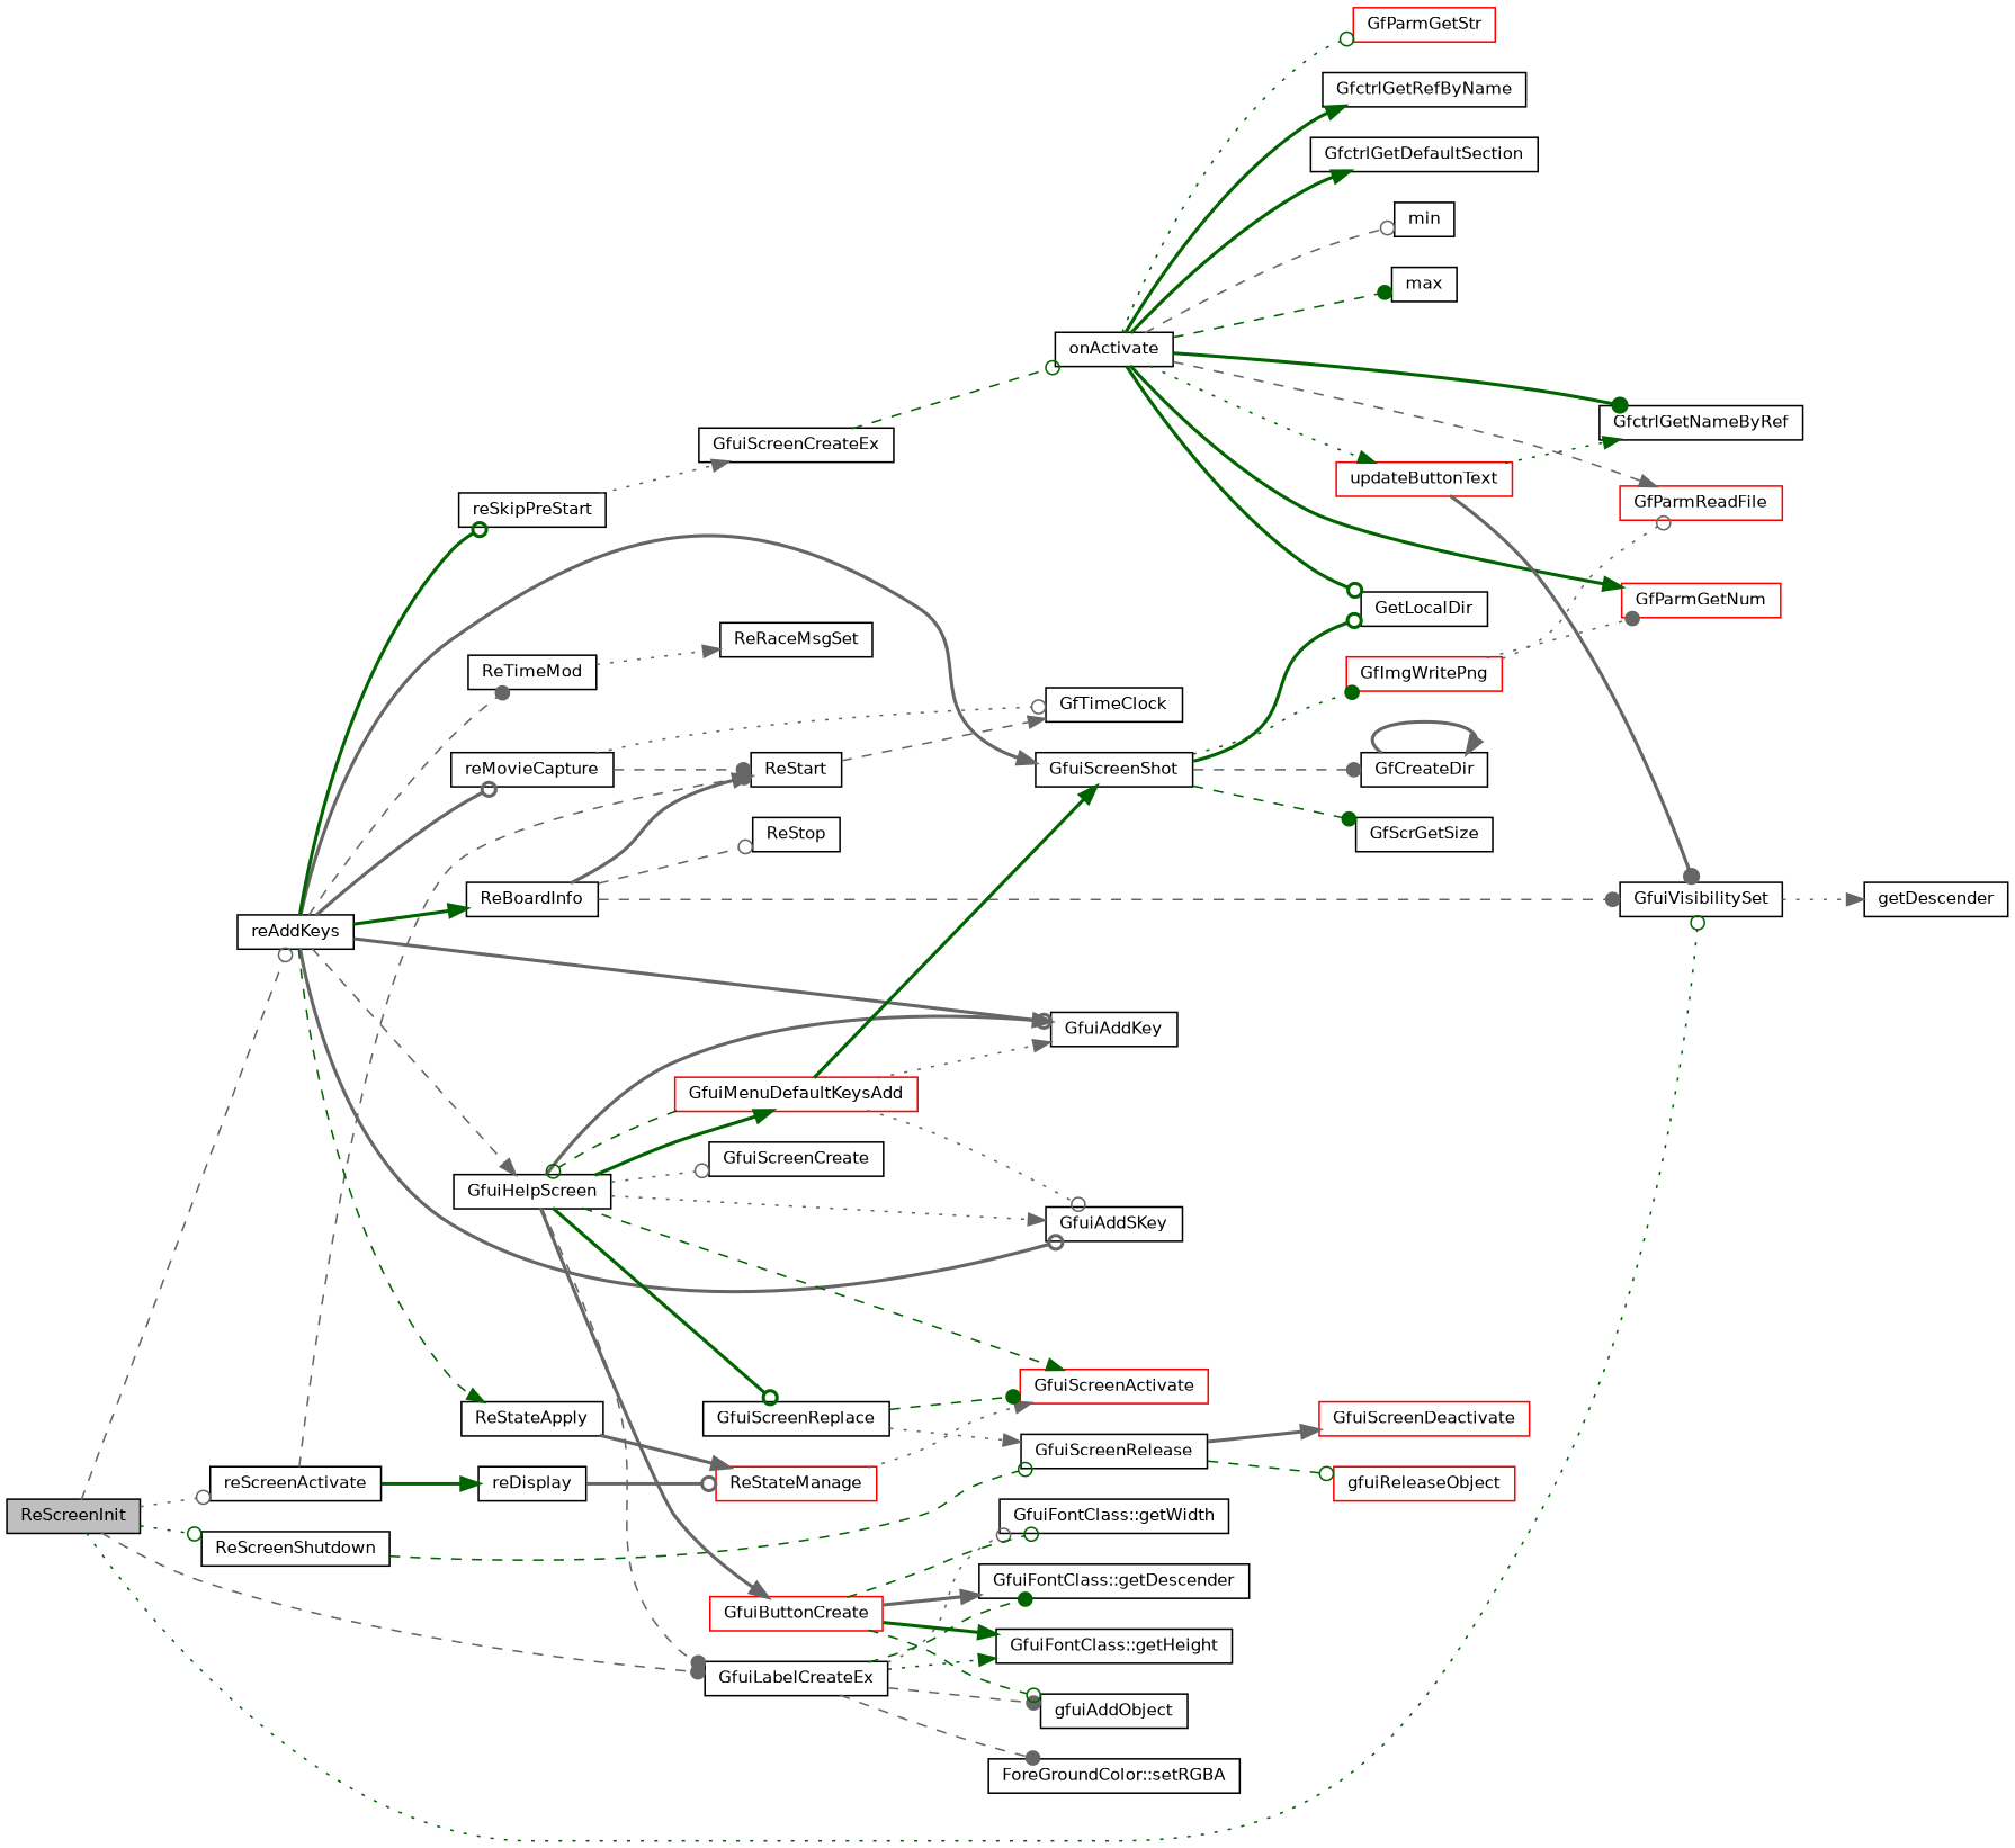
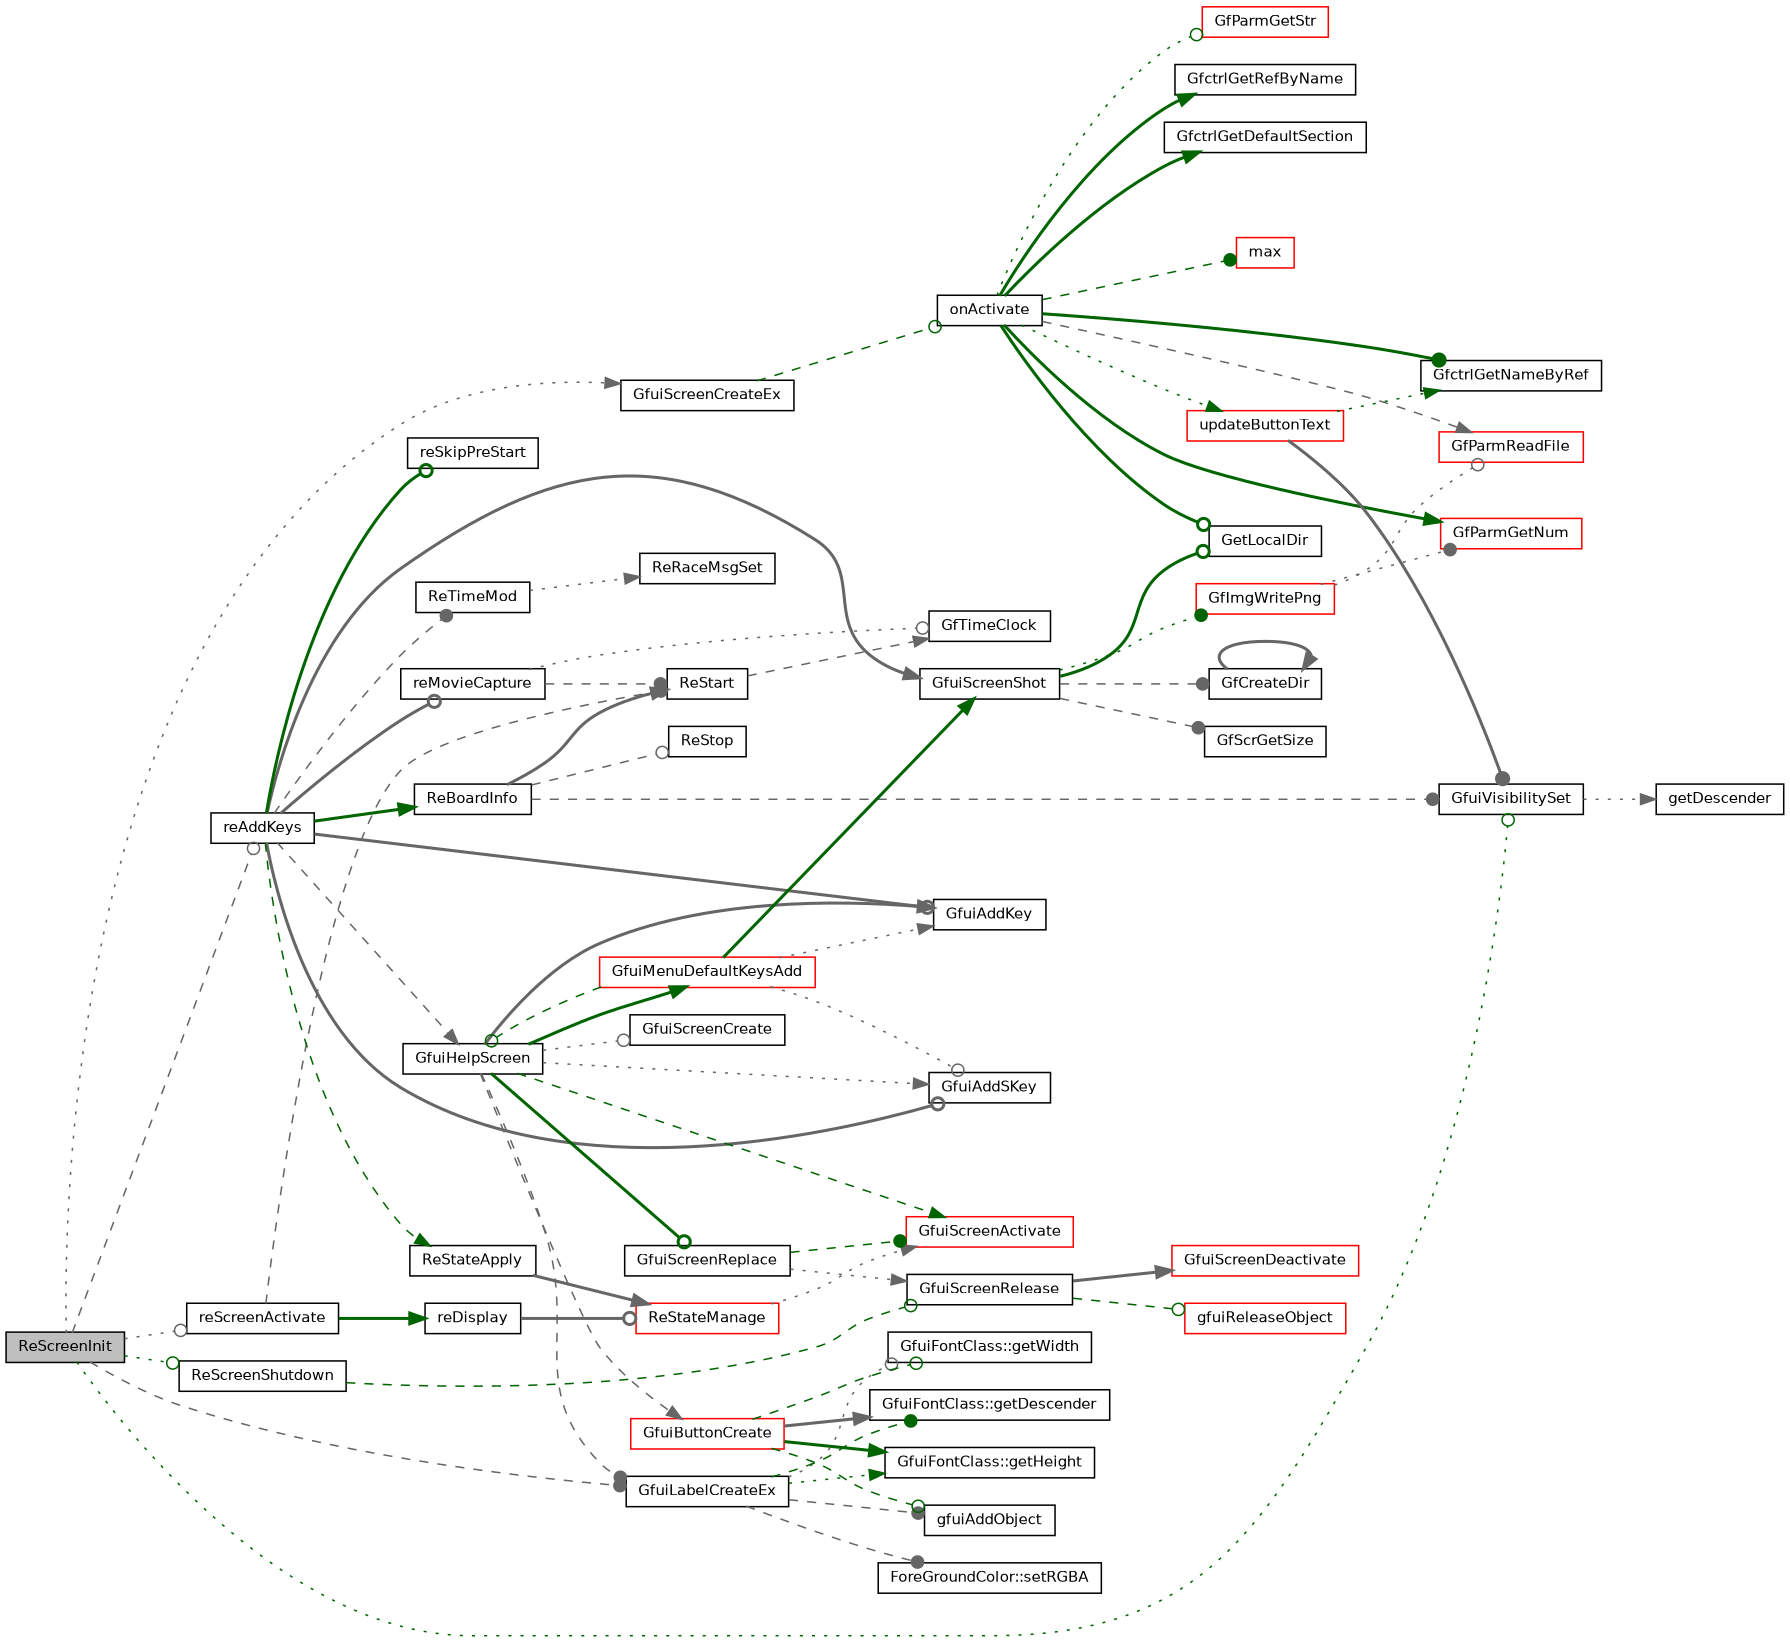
  digraph {
    rankdir=LR
    node [color=black fillcolor=white fontname=Helvetica fontsize=10 shape=record style=filled]
    edge [arrowhead=normal color=gray40 fontname=Helvetica fontsize=10 labelfontname=Helvetica labelfontsize=10 style=dashed]
    n1 [fillcolor=grey75 fontcolor=black height=0.2 label=ReScreenInit width=0.4]
    n2 [height=0.2 label=ReScreenShutdown width=0.4]
    n3 [height=0.2 label=GfuiScreenCreateEx width=0.4]
    n4 [height=0.2 label=GfuiVisibilitySet width=0.4]
    n5 [height=0.2 label=reScreenActivate width=0.4]
    n6 [height=0.2 label=reAddKeys width=0.4]
    n7 [height=0.2 label=GfuiLabelCreateEx width=0.4]
    n8 [height=0.2 label=GfuiScreenRelease width=0.4]
    n9 [height=0.2 label=onActivate width=0.4]
    n10 [height=0.2 label=getDescender width=0.4]
    n11 [height=0.2 label=reDisplay width=0.4]
    n12 [height=0.2 label=ReStart width=0.4]
    n13 [height=0.2 label=GfuiAddSKey width=0.4]
    n14 [height=0.2 label=GfuiHelpScreen width=0.4]
    n15 [height=0.2 label=GfuiAddKey width=0.4]
    n16 [height=0.2 label=GfuiScreenShot width=0.4]
    n17 [height=0.2 label=ReTimeMod width=0.4]
    n18 [height=0.2 label=ReBoardInfo width=0.4]
    n19 [height=0.2 label=ReStateApply width=0.4]
    n20 [height=0.2 label=reSkipPreStart width=0.4]
    n21 [height=0.2 label=reMovieCapture width=0.4]
    n22 [height=0.2 label="ForeGroundColor::setRGBA" width=0.4]
    n23 [height=0.2 label="GfuiFontClass::getWidth" width=0.4]
    n24 [height=0.2 label="GfuiFontClass::getDescender" width=0.4]
    n25 [height=0.2 label="GfuiFontClass::getHeight" width=0.4]
    n26 [height=0.2 label=gfuiAddObject width=0.4]
    n27 [color=red height=0.2 label=GfuiScreenDeactivate width=0.4]
    n28 [color=red height=0.2 label=gfuiReleaseObject width=0.4]
    n29 [height=0.2 label=GetLocalDir width=0.4]
    n30 [color=red height=0.2 label=GfParmReadFile width=0.4]
    n31 [height=0.2 label=GfctrlGetNameByRef width=0.4]
    n32 [color=red height=0.2 label=GfParmGetStr width=0.4]
    n33 [height=0.2 label=GfctrlGetRefByName width=0.4]
    n34 [color=red height=0.2 label=GfParmGetNum width=0.4]
    n35 [height=0.2 label=GfctrlGetDefaultSection width=0.4]
-   n36 [height=0.2 label=min width=0.4]
-   n37 [height=0.2 label=max width=0.4]
+   n37 [color=red height=0.2 label=max width=0.4]
    n38 [color=red height=0.2 label=updateButtonText width=0.4]
    n39 [color=red height=0.2 label=ReStateManage width=0.4]
    n40 [height=0.2 label=GfTimeClock width=0.4]
    n41 [color=red height=0.2 label=GfuiScreenActivate width=0.4]
    n42 [height=0.2 label=GfuiScreenCreate width=0.4]
    n43 [color=red height=0.2 label=GfuiButtonCreate width=0.4]
    n44 [height=0.2 label=GfuiScreenReplace width=0.4]
    n45 [color=red height=0.2 label=GfuiMenuDefaultKeysAdd width=0.4]
    n46 [height=0.2 label=GfCreateDir width=0.4]
    n47 [height=0.2 label=GfScrGetSize width=0.4]
    n48 [color=red height=0.2 label=GfImgWritePng width=0.4]
    n49 [height=0.2 label=ReRaceMsgSet width=0.4]
    n50 [height=0.2 label=ReStop width=0.4]
    n1 -> n2 [arrowhead=odot color=darkgreen style=dotted]
-   n20 -> n3 [style=dotted]
+   n1 -> n3 [style=dotted]
    n1 -> n4 [arrowhead=odot color=darkgreen style=dotted]
    n1 -> n5 [arrowhead=odot style=dotted]
    n1 -> n6 [arrowhead=odot]
    n1 -> n7 [arrowhead=dot]
    n2 -> n8 [arrowhead=odot color=darkgreen]
    n3 -> n9 [arrowhead=odot color=darkgreen]
    n4 -> n10 [style=dotted]
    n5 -> n11 [color=darkgreen style=bold]
    n5 -> n12 [arrowhead=dot]
    n6 -> n13 [arrowhead=odot style=bold]
    n6 -> n14
    n6 -> n15 [arrowhead=odot style=bold]
    n6 -> n16 [style=bold]
    n6 -> n17 [arrowhead=dot]
    n6 -> n18 [color=darkgreen style=bold]
    n6 -> n19 [color=darkgreen]
    n6 -> n20 [arrowhead=odot color=darkgreen style=bold]
    n6 -> n21 [arrowhead=odot style=bold]
    n7 -> n22 [arrowhead=dot]
    n7 -> n23 [arrowhead=odot style=dotted]
    n7 -> n24 [arrowhead=dot color=darkgreen]
    n7 -> n25 [color=darkgreen style=dotted]
    n7 -> n26 [arrowhead=dot]
    n8 -> n27 [style=bold]
    n8 -> n28 [arrowhead=odot color=darkgreen]
    n9 -> n29 [arrowhead=odot color=darkgreen style=bold]
    n9 -> n30
    n9 -> n31 [arrowhead=dot color=darkgreen style=bold]
    n9 -> n32 [arrowhead=odot color=darkgreen style=dotted]
    n9 -> n33 [color=darkgreen style=bold]
    n9 -> n34 [color=darkgreen style=bold]
    n9 -> n35 [color=darkgreen style=bold]
-   n9 -> n36 [arrowhead=odot]
    n9 -> n37 [arrowhead=dot color=darkgreen]
    n9 -> n38 [color=darkgreen style=dotted]
    n11 -> n39 [arrowhead=odot style=bold]
    n12 -> n40
    n14 -> n7 [arrowhead=dot]
    n14 -> n13 [style=dotted]
    n14 -> n15 [style=bold]
    n14 -> n41 [color=darkgreen]
    n14 -> n42 [arrowhead=odot style=dotted]
-   n14 -> n43 [style=bold]
+   n14 -> n43
    n14 -> n44 [arrowhead=odot color=darkgreen style=bold]
    n14 -> n45 [color=darkgreen style=bold]
    n16 -> n29 [arrowhead=odot color=darkgreen style=bold]
    n16 -> n46 [arrowhead=dot]
-   n16 -> n47 [arrowhead=dot color=darkgreen]
+   n16 -> n47 [arrowhead=dot]
    n16 -> n48 [arrowhead=dot color=darkgreen style=dotted]
    n17 -> n49 [style=dotted]
    n18 -> n4 [arrowhead=dot]
    n18 -> n12 [style=bold]
    n18 -> n50 [arrowhead=odot]
    n19 -> n39 [style=bold]
    n21 -> n12 [arrowhead=dot]
    n21 -> n40 [arrowhead=odot style=dotted]
    n38 -> n4 [arrowhead=dot style=bold]
    n38 -> n31 [color=darkgreen style=dotted]
    n39 -> n41 [style=dotted]
    n43 -> n23 [arrowhead=odot color=darkgreen]
    n43 -> n24 [style=bold]
    n43 -> n25 [color=darkgreen style=bold]
    n43 -> n26 [arrowhead=odot color=darkgreen]
    n44 -> n8 [style=dotted]
    n44 -> n41 [arrowhead=dot color=darkgreen]
    n45 -> n13 [arrowhead=odot style=dotted]
    n45 -> n14 [arrowhead=odot color=darkgreen]
    n45 -> n15 [style=dotted]
    n45 -> n16 [color=darkgreen style=bold]
    n46 -> n46 [style=bold]
    n48 -> n30 [arrowhead=odot style=dotted]
    n48 -> n34 [arrowhead=dot style=dotted]
  }
